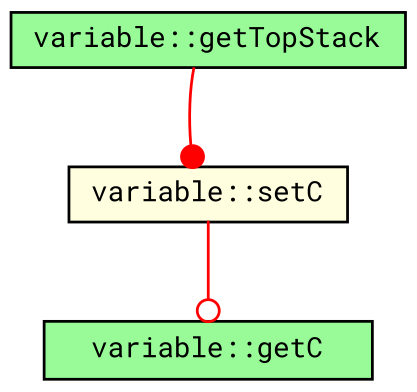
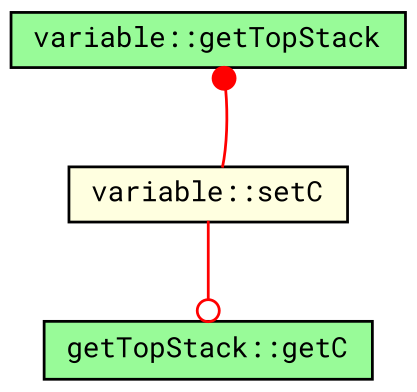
  digraph {
    fontname="Roboto Mono"
    rankdir=TB
    node [color=black fillcolor=palegreen fontname="Roboto Mono" fontsize=10 shape=record style=filled]
    edge [color=red fontname="Roboto Mono" fontsize=10 labelfontname=Helvetica labelfontsize=10 style=solid]
    n1 [fontcolor=black height=0.2 label="variable::getTopStack" width=0.4]
    n2 [fillcolor=lightyellow height=0.2 label="variable::setC" width=0.4]
-   n3 [height=0.2 label="variable::getC" width=0.4]
-   n1 -> n2 [arrowhead=dot]
+   n3 [height=0.2 label="getTopStack::getC" width=0.4]
+   n2 -> n1 [arrowhead=dot]
    n2 -> n3 [arrowhead=odot]
  }
